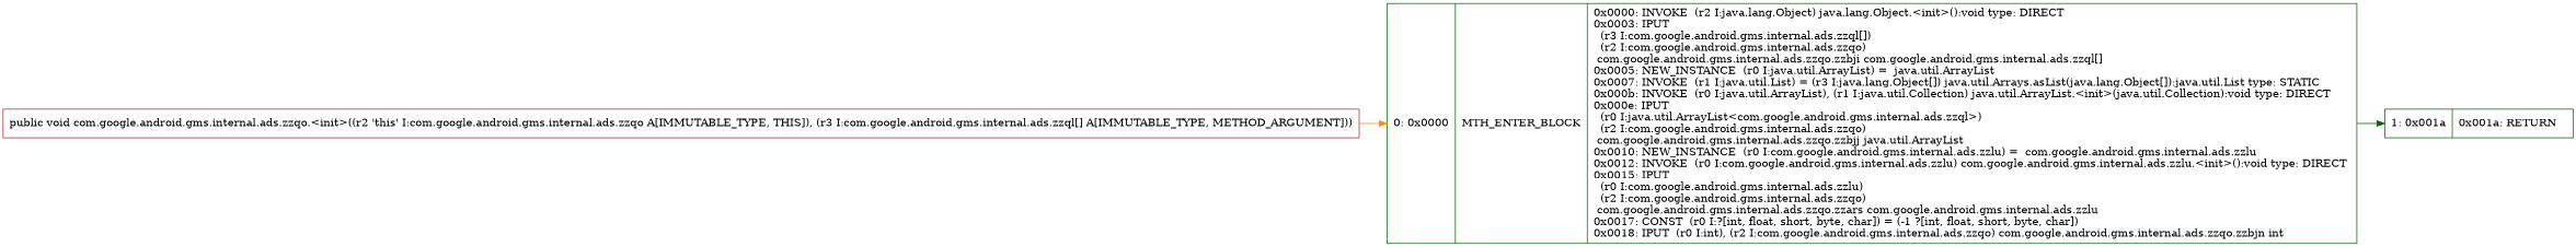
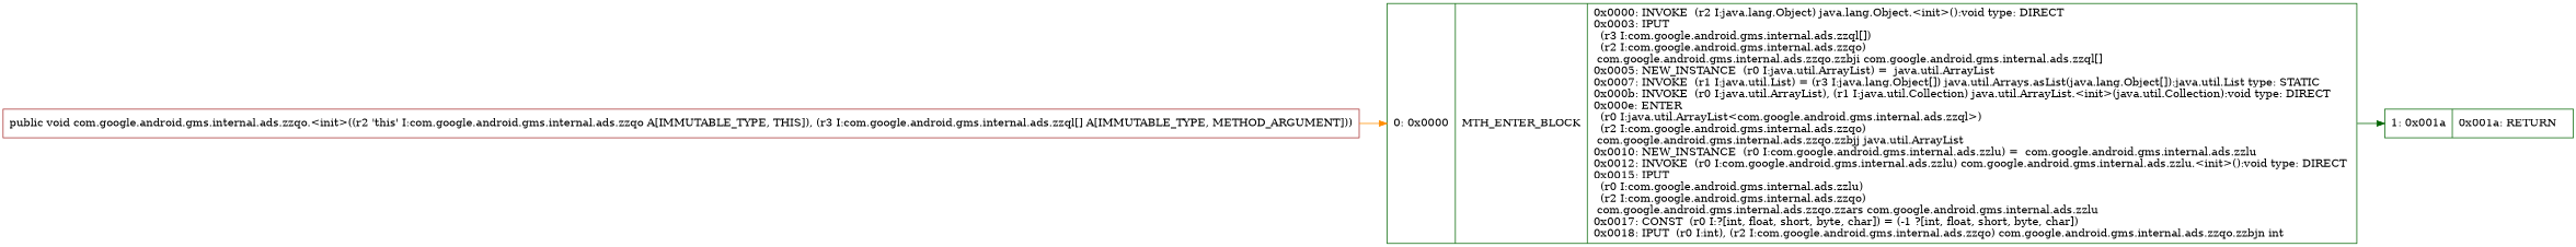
  digraph {
    rankdir=LR
    node [shape=record color=darkgreen]
-   n1 [label="{0\:\ 0x0000|MTH_ENTER_BLOCK\l|0x0000: INVOKE  (r2 I:java.lang.Object) java.lang.Object.\<init\>():void type: DIRECT \l0x0003: IPUT  \l  (r3 I:com.google.android.gms.internal.ads.zzql[])\l  (r2 I:com.google.android.gms.internal.ads.zzqo)\l com.google.android.gms.internal.ads.zzqo.zzbji com.google.android.gms.internal.ads.zzql[] \l0x0005: NEW_INSTANCE  (r0 I:java.util.ArrayList) =  java.util.ArrayList \l0x0007: INVOKE  (r1 I:java.util.List) = (r3 I:java.lang.Object[]) java.util.Arrays.asList(java.lang.Object[]):java.util.List type: STATIC \l0x000b: INVOKE  (r0 I:java.util.ArrayList), (r1 I:java.util.Collection) java.util.ArrayList.\<init\>(java.util.Collection):void type: DIRECT \l0x000e: IPUT  \l  (r0 I:java.util.ArrayList\<com.google.android.gms.internal.ads.zzql\>)\l  (r2 I:com.google.android.gms.internal.ads.zzqo)\l com.google.android.gms.internal.ads.zzqo.zzbjj java.util.ArrayList \l0x0010: NEW_INSTANCE  (r0 I:com.google.android.gms.internal.ads.zzlu) =  com.google.android.gms.internal.ads.zzlu \l0x0012: INVOKE  (r0 I:com.google.android.gms.internal.ads.zzlu) com.google.android.gms.internal.ads.zzlu.\<init\>():void type: DIRECT \l0x0015: IPUT  \l  (r0 I:com.google.android.gms.internal.ads.zzlu)\l  (r2 I:com.google.android.gms.internal.ads.zzqo)\l com.google.android.gms.internal.ads.zzqo.zzars com.google.android.gms.internal.ads.zzlu \l0x0017: CONST  (r0 I:?[int, float, short, byte, char]) = (\-1 ?[int, float, short, byte, char]) \l0x0018: IPUT  (r0 I:int), (r2 I:com.google.android.gms.internal.ads.zzqo) com.google.android.gms.internal.ads.zzqo.zzbjn int \l}"]
+   n1 [label="{0\:\ 0x0000|MTH_ENTER_BLOCK\l|0x0000: INVOKE  (r2 I:java.lang.Object) java.lang.Object.\<init\>():void type: DIRECT \l0x0003: IPUT  \l  (r3 I:com.google.android.gms.internal.ads.zzql[])\l  (r2 I:com.google.android.gms.internal.ads.zzqo)\l com.google.android.gms.internal.ads.zzqo.zzbji com.google.android.gms.internal.ads.zzql[] \l0x0005: NEW_INSTANCE  (r0 I:java.util.ArrayList) =  java.util.ArrayList \l0x0007: INVOKE  (r1 I:java.util.List) = (r3 I:java.lang.Object[]) java.util.Arrays.asList(java.lang.Object[]):java.util.List type: STATIC \l0x000b: INVOKE  (r0 I:java.util.ArrayList), (r1 I:java.util.Collection) java.util.ArrayList.\<init\>(java.util.Collection):void type: DIRECT \l0x000e: ENTER  \l  (r0 I:java.util.ArrayList\<com.google.android.gms.internal.ads.zzql\>)\l  (r2 I:com.google.android.gms.internal.ads.zzqo)\l com.google.android.gms.internal.ads.zzqo.zzbjj java.util.ArrayList \l0x0010: NEW_INSTANCE  (r0 I:com.google.android.gms.internal.ads.zzlu) =  com.google.android.gms.internal.ads.zzlu \l0x0012: INVOKE  (r0 I:com.google.android.gms.internal.ads.zzlu) com.google.android.gms.internal.ads.zzlu.\<init\>():void type: DIRECT \l0x0015: IPUT  \l  (r0 I:com.google.android.gms.internal.ads.zzlu)\l  (r2 I:com.google.android.gms.internal.ads.zzqo)\l com.google.android.gms.internal.ads.zzqo.zzars com.google.android.gms.internal.ads.zzlu \l0x0017: CONST  (r0 I:?[int, float, short, byte, char]) = (\-1 ?[int, float, short, byte, char]) \l0x0018: IPUT  (r0 I:int), (r2 I:com.google.android.gms.internal.ads.zzqo) com.google.android.gms.internal.ads.zzqo.zzbjn int \l}"]
    n2 [label="{1\:\ 0x001a|0x001a: RETURN   \l}"]
    n3 [label="{public void com.google.android.gms.internal.ads.zzqo.\<init\>((r2 'this' I:com.google.android.gms.internal.ads.zzqo A[IMMUTABLE_TYPE, THIS]), (r3 I:com.google.android.gms.internal.ads.zzql[] A[IMMUTABLE_TYPE, METHOD_ARGUMENT])) }" color=brown]
    n1 -> n2 [color=darkgreen]
    n3 -> n1 [color=darkorange]
  }
